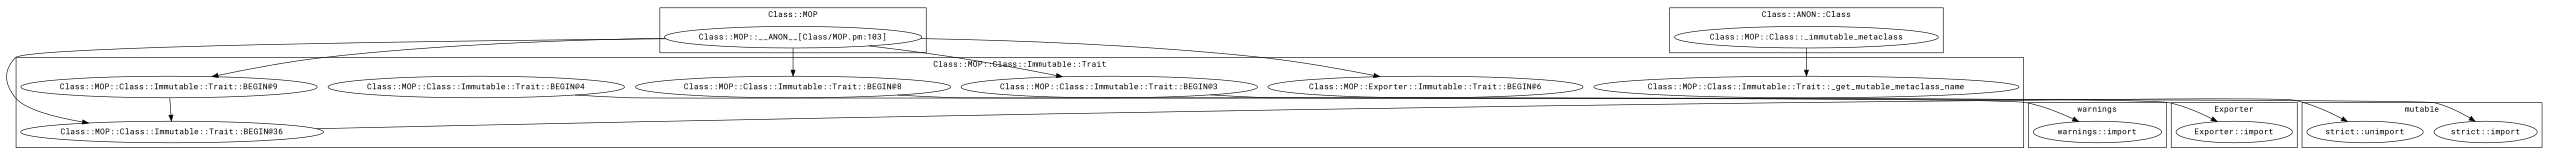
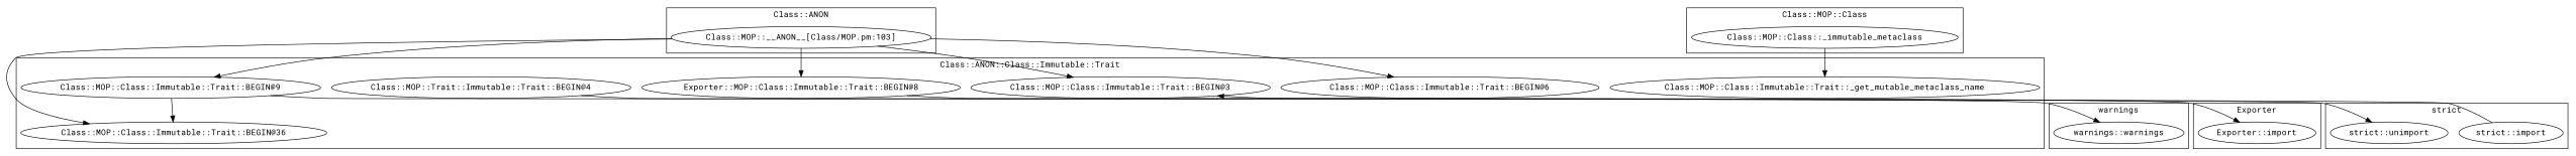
  digraph {
    fontname="Roboto Mono"
    node [fontname="Roboto Mono"]
    edge [fontname="Roboto Mono"]
-   "Class::MOP::Class::Immutable::Trait::BEGIN@4"
-   "Class::MOP::Class::Immutable::Trait::BEGIN@8"
+   "Class::MOP::Class::Immutable::Trait::BEGIN@4" [label="Class::MOP::Trait::Immutable::Trait::BEGIN@4"]
+   "Class::MOP::Class::Immutable::Trait::BEGIN@8" [label="Exporter::MOP::Class::Immutable::Trait::BEGIN@8"]
    "Class::MOP::Class::Immutable::Trait::BEGIN@3"
    "Class::MOP::Class::Immutable::Trait::_get_mutable_metaclass_name"
-   "Class::MOP::Class::Immutable::Trait::BEGIN@6" [label="Class::MOP::Exporter::Immutable::Trait::BEGIN@6"]
+   "Class::MOP::Class::Immutable::Trait::BEGIN@6"
    "Class::MOP::Class::Immutable::Trait::BEGIN@9"
    "Class::MOP::Class::Immutable::Trait::BEGIN@36"
-   "warnings::import"
+   "warnings::import" [label="warnings::warnings"]
    "strict::import"
    "strict::unimport"
    "Class::MOP::Class::_immutable_metaclass"
    "Class::MOP::__ANON__[Class/MOP.pm:103]"
    "Exporter::import"
    subgraph cluster_1 {
-     label="Class::MOP::Class::Immutable::Trait"
+     label="Class::ANON::Class::Immutable::Trait"
      "Class::MOP::Class::Immutable::Trait::BEGIN@4"
      "Class::MOP::Class::Immutable::Trait::BEGIN@8"
      "Class::MOP::Class::Immutable::Trait::BEGIN@3"
      "Class::MOP::Class::Immutable::Trait::_get_mutable_metaclass_name"
      "Class::MOP::Class::Immutable::Trait::BEGIN@6"
      "Class::MOP::Class::Immutable::Trait::BEGIN@9"
      "Class::MOP::Class::Immutable::Trait::BEGIN@36"
    }
    subgraph cluster_2 {
      label=warnings
      "warnings::import"
    }
    subgraph cluster_3 {
-     label=mutable
+     label="strict"
      "strict::import"
      "strict::unimport"
    }
    subgraph cluster_4 {
-     label="Class::ANON::Class"
+     label="Class::MOP::Class"
      "Class::MOP::Class::_immutable_metaclass"
    }
    subgraph cluster_5 {
-     label="Class::MOP"
+     label="Class::ANON"
      "Class::MOP::__ANON__[Class/MOP.pm:103]"
    }
    subgraph cluster_6 {
      label=Exporter
      "Exporter::import"
    }
    "Class::MOP::Class::Immutable::Trait::BEGIN@4" -> "warnings::import"
    "Class::MOP::Class::Immutable::Trait::BEGIN@8" -> "Exporter::import"
-   "Class::MOP::Class::Immutable::Trait::BEGIN@3" -> "strict::import"
+   "strict::import" -> "Class::MOP::Class::Immutable::Trait::BEGIN@3"
    "Class::MOP::Class::Immutable::Trait::BEGIN@9" -> "Class::MOP::Class::Immutable::Trait::BEGIN@36"
-   "Class::MOP::Class::Immutable::Trait::BEGIN@36" -> "strict::unimport"
+   "Class::MOP::Class::Immutable::Trait::BEGIN@9" -> "strict::unimport"
    "Class::MOP::Class::_immutable_metaclass" -> "Class::MOP::Class::Immutable::Trait::_get_mutable_metaclass_name"
    "Class::MOP::__ANON__[Class/MOP.pm:103]" -> "Class::MOP::Class::Immutable::Trait::BEGIN@8"
    "Class::MOP::__ANON__[Class/MOP.pm:103]" -> "Class::MOP::Class::Immutable::Trait::BEGIN@3"
    "Class::MOP::__ANON__[Class/MOP.pm:103]" -> "Class::MOP::Class::Immutable::Trait::BEGIN@6"
    "Class::MOP::__ANON__[Class/MOP.pm:103]" -> "Class::MOP::Class::Immutable::Trait::BEGIN@9"
    "Class::MOP::__ANON__[Class/MOP.pm:103]" -> "Class::MOP::Class::Immutable::Trait::BEGIN@36"
  }
